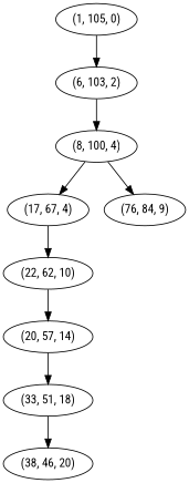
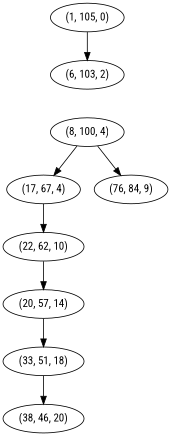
  digraph {
    fontname="Roboto Condensed"
    node [fontname="Roboto Condensed"]
    edge [fontname="Roboto Condensed"]
    "(1, 105, 0)"
    "(6, 103, 2)"
    "(8, 100, 4)"
    n4 [label="(17, 67, 4)"]
    "(76, 84, 9)"
    "(22, 62, 10)"
    n7 [label="(20, 57, 14)"]
    "(33, 51, 18)"
    "(38, 46, 20)"
    "(1, 105, 0)" -> "(6, 103, 2)"
-   "(6, 103, 2)" -> "(8, 100, 4)"
    "(8, 100, 4)" -> n4
    "(8, 100, 4)" -> "(76, 84, 9)"
    n4 -> "(22, 62, 10)"
    "(22, 62, 10)" -> n7
    n7 -> "(33, 51, 18)"
    "(33, 51, 18)" -> "(38, 46, 20)"
  }
